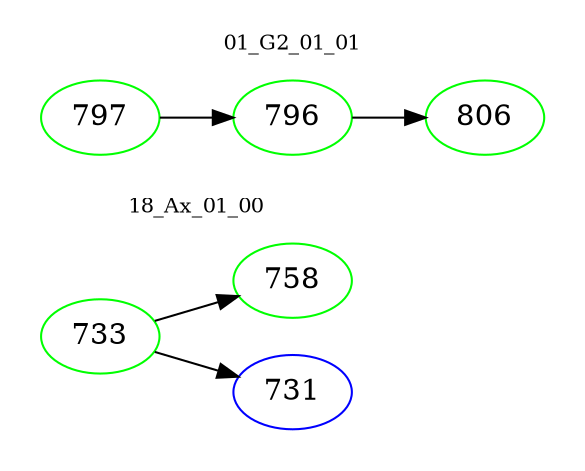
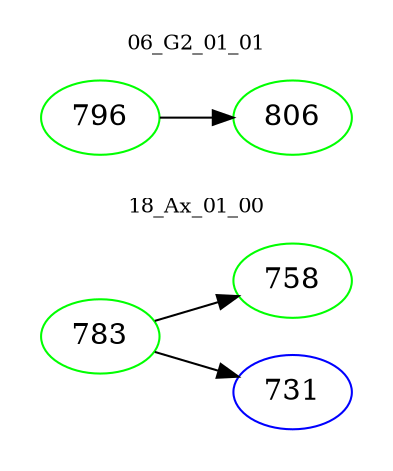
  digraph {
    rankdir=LR
    node [color=green]
    edge [color=black]
-   n1 [label=733]
+   n1 [label=783]
    n2 [color=blue label=731]
    n3 [label=758]
-   n4 [label=797]
    n5 [label=796]
    n6 [label=806]
    subgraph cluster_1 {
      color=white
      fontsize=10
      label="18_Ax_01_00"
      n1
      n2
      n3
    }
    subgraph cluster_2 {
      color=white
      fontsize=10
-     label="01_G2_01_01"
-     n4
+     label="06_G2_01_01"
      n5
      n6
    }
    n1 -> n2
    n1 -> n3
-   n4 -> n5
    n5 -> n6
  }
